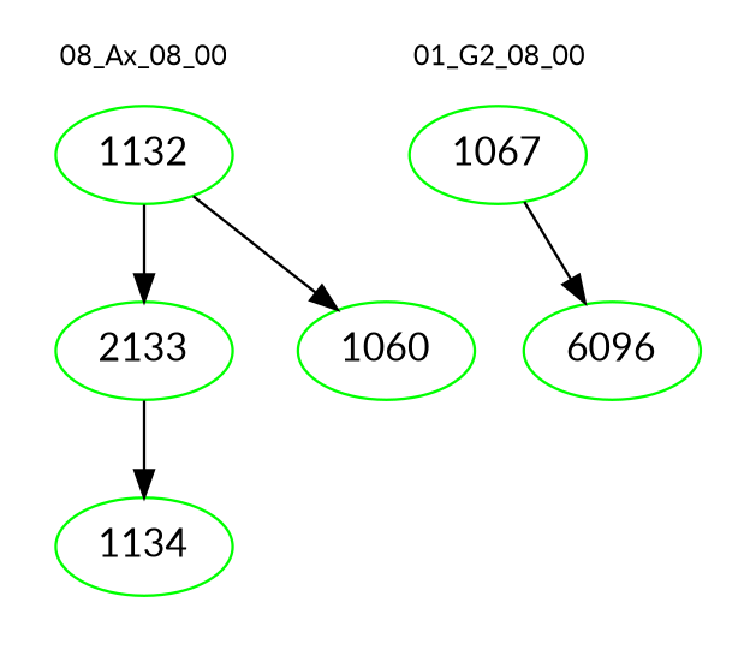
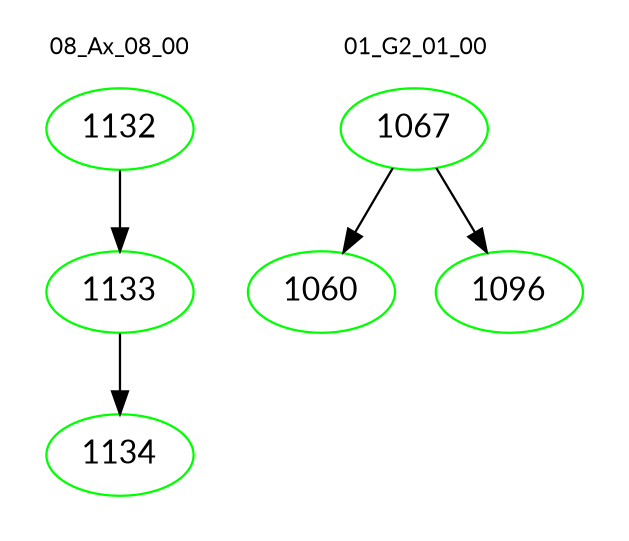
  digraph {
    fontname=Lato
    node [color=green fontname=Lato]
    edge [color=black fontname=Lato]
-   n1 [label=2133]
+   n1 [label=1133]
    n2 [label=1132]
    n3 [label=1134]
    n4 [label=1067]
    n5 [label=1060]
-   n6 [label=6096]
+   n6 [label=1096]
    subgraph cluster_1 {
      color=white
      fontsize=10
      label="08_Ax_08_00"
      n1
      n2
      n3
    }
    subgraph cluster_2 {
      color=white
      fontsize=10
-     label="01_G2_08_00"
+     label="01_G2_01_00"
      n4
      n5
      n6
    }
    n1 -> n3
    n2 -> n1
-   n2 -> n5
+   n4 -> n5
    n4 -> n6
  }
